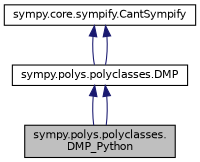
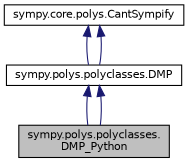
  digraph {
    node [color=black fillcolor=white fontname=Helvetica fontsize=10 shape=record style=filled]
    edge [color=midnightblue dir=back fontname=Helvetica fontsize=10 labelfontname=Helvetica labelfontsize=10 style=solid]
    n1 [fillcolor=grey75 fontcolor=black height=0.2 label="sympy.polys.polyclasses.\lDMP_Python" width=0.4]
    n2 [height=0.2 label="sympy.polys.polyclasses.DMP" width=0.4]
-   n3 [height=0.2 label="sympy.core.sympify.CantSympify" width=0.4]
+   n3 [height=0.2 label="sympy.core.polys.CantSympify" width=0.4]
    n2 -> n1
    n2 -> n1
    n3 -> n2
    n3 -> n2
  }
